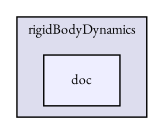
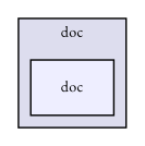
  digraph {
    compound=true
    fontname="EB Garamond"
    n1 [fillcolor="#eeeeff" fontname="EB Garamond" fontsize=10 label=doc pencolor=black shape=box style=filled]
    subgraph cluster_1 {
      bgcolor="#ddddee"
      fontsize=10
-     label=rigidBodyDynamics
+     label=doc
      pencolor=black
      n1
    }
  }
